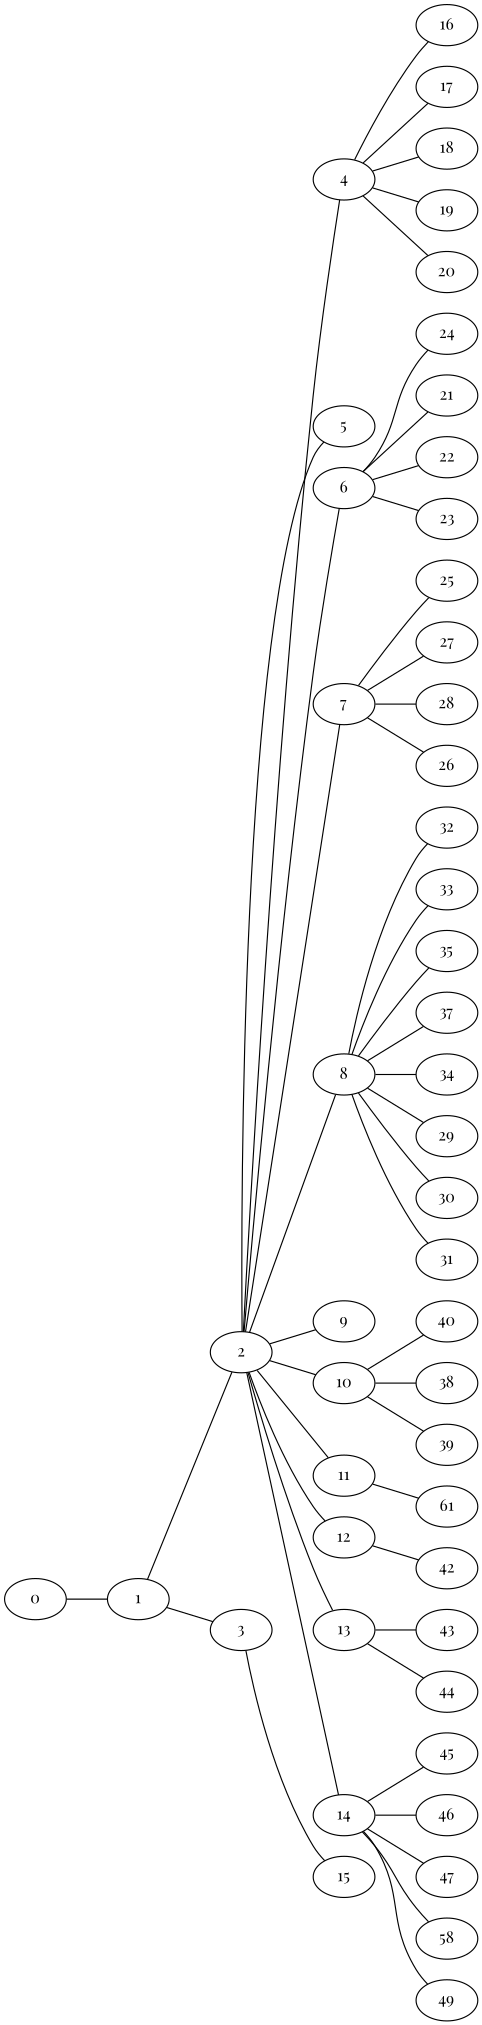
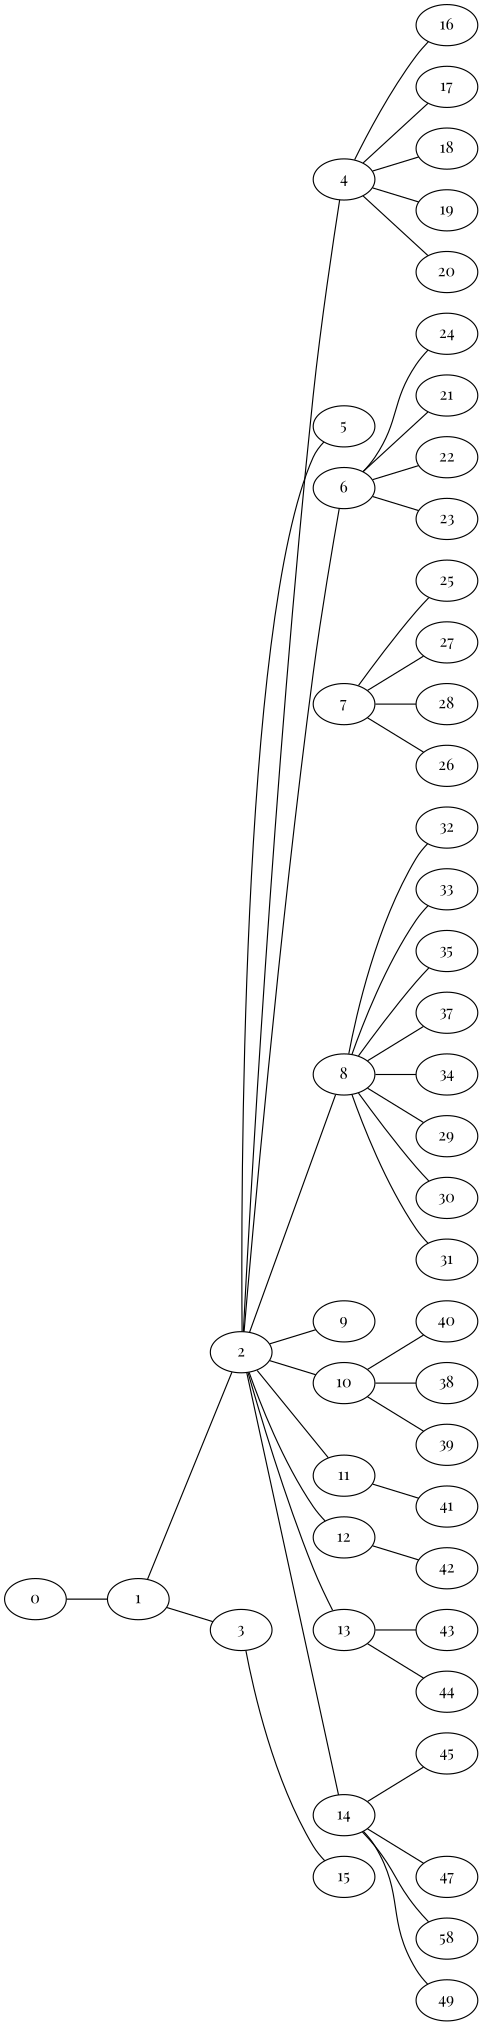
  graph {
    fontname="Playfair Display"
    rankdir=LR
    node [fontname="Playfair Display"]
    edge [fontname="Playfair Display"]
    0
    1
    2
    3
    4
    5
    6
    7
    8
    9
    10
    11
    12
    13
    14
    15
    16
    17
    18
    19
    20
    24
    21
    22
    23
    25
    27
    28
    26
    32
    33
    35
    37
    34
    29
    30
    31
    40
    38
    39
-   41 [label=61]
+   41
    42
    43
    44
    45
-   46
    47
    n48 [label=58]
    49
    0 -- 1
    1 -- 2
    1 -- 3
    2 -- 4
    2 -- 5
    2 -- 6
-   2 -- 7
    2 -- 8
    2 -- 9
    2 -- 10
    2 -- 11
    2 -- 12
    2 -- 13
    2 -- 14
    3 -- 15
    4 -- 16
    4 -- 17
    4 -- 18
    4 -- 19
    4 -- 20
    6 -- 24
    6 -- 21
    6 -- 22
    6 -- 23
    7 -- 25
    7 -- 27
    7 -- 28
    7 -- 26
    8 -- 32
    8 -- 33
    8 -- 35
    8 -- 37
    8 -- 34
    8 -- 29
    8 -- 30
    8 -- 31
    10 -- 40
    10 -- 38
    10 -- 39
    11 -- 41
    12 -- 42
    13 -- 43
    13 -- 44
    14 -- 45
-   14 -- 46
    14 -- 47
    14 -- n48
    14 -- 49
  }
